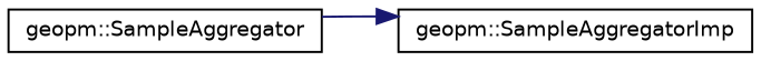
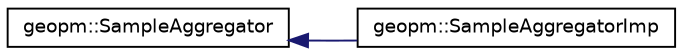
  digraph {
    rankdir=LR
    node [color=black fillcolor=white fontname=Helvetica fontsize=10 shape=record style=filled]
    n1 [height=0.2 label="geopm::SampleAggregator" width=0.4]
    n2 [height=0.2 label="geopm::SampleAggregatorImp" width=0.4]
-   n2 -> n1 [color=midnightblue dir=back fontname=Helvetica fontsize=10 labelfontname=Helvetica labelfontsize=10 style=solid]
+   n1 -> n2 [color=midnightblue dir=back fontname=Helvetica fontsize=10 labelfontname=Helvetica labelfontsize=10 style=solid]
  }
